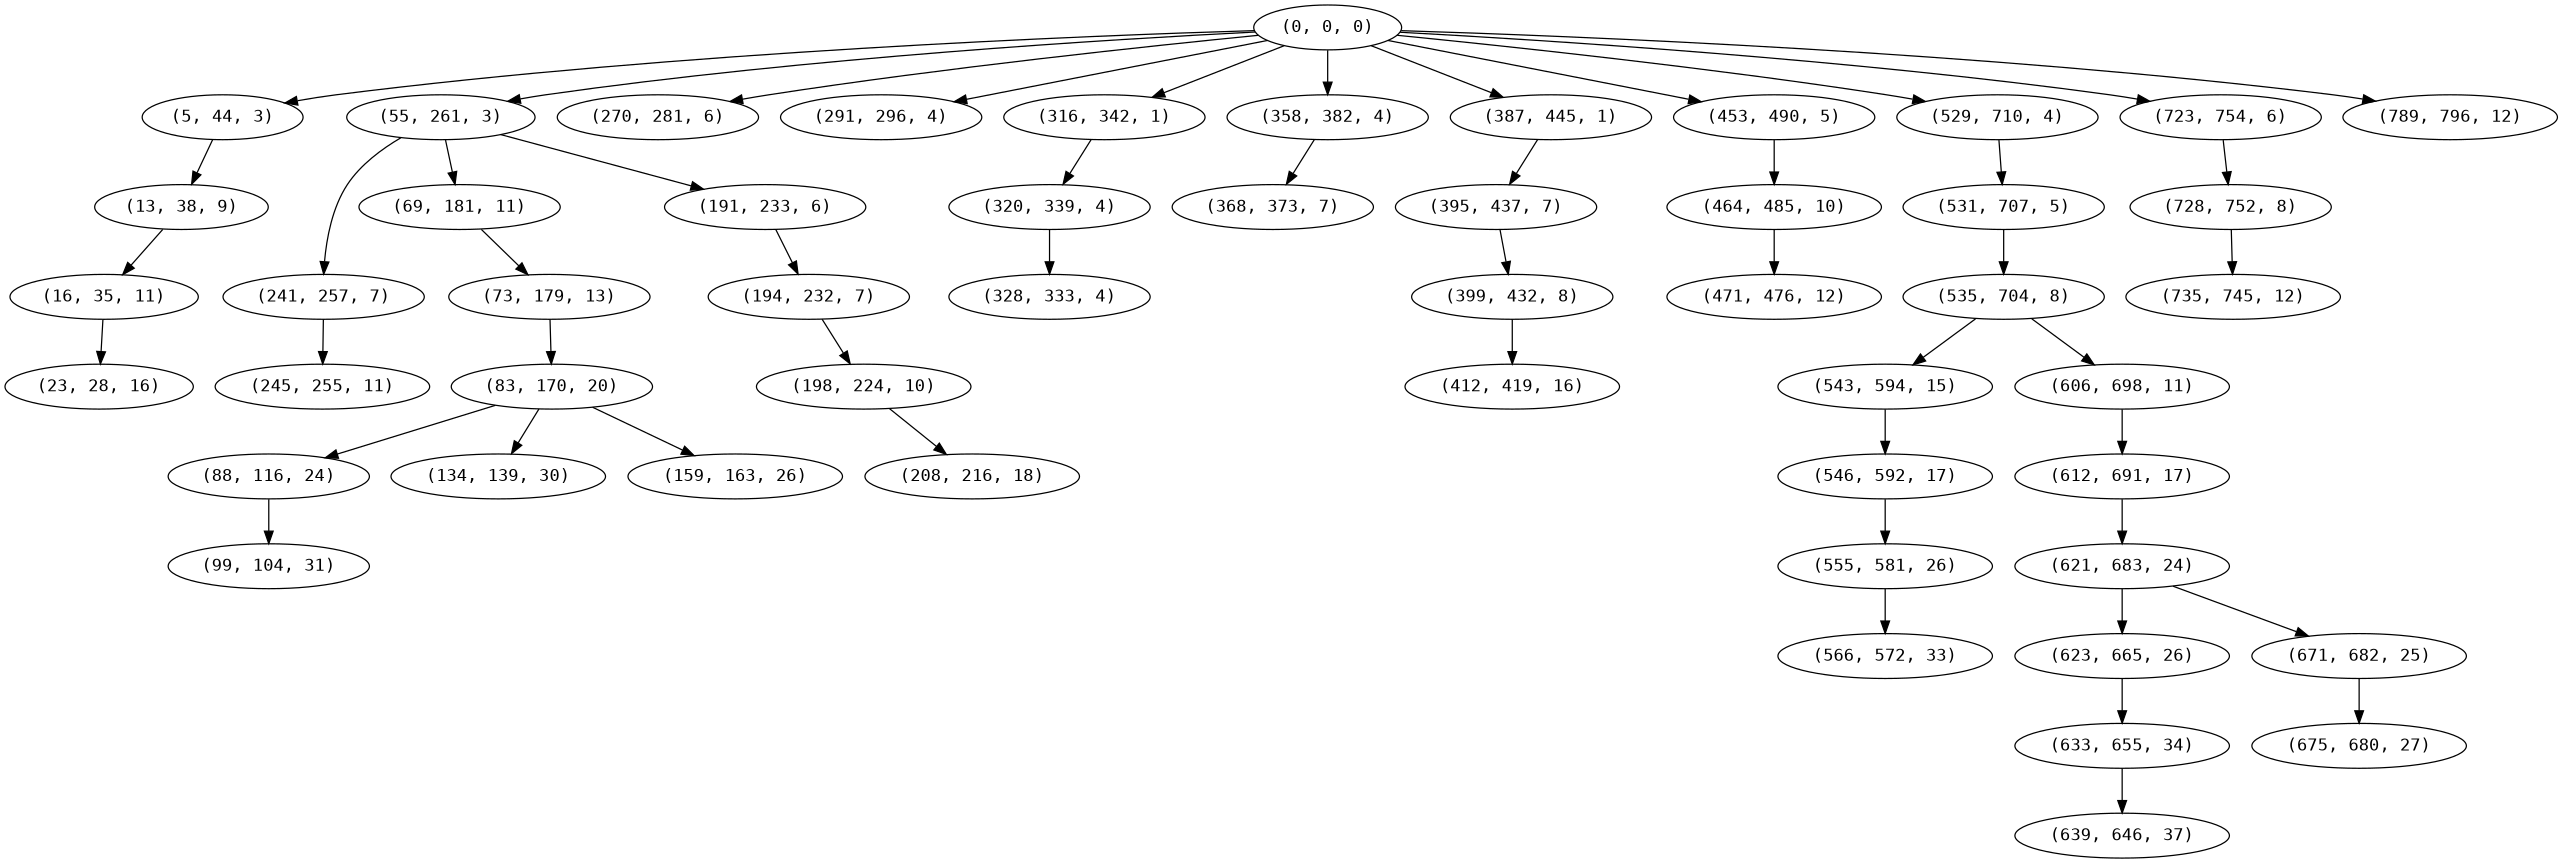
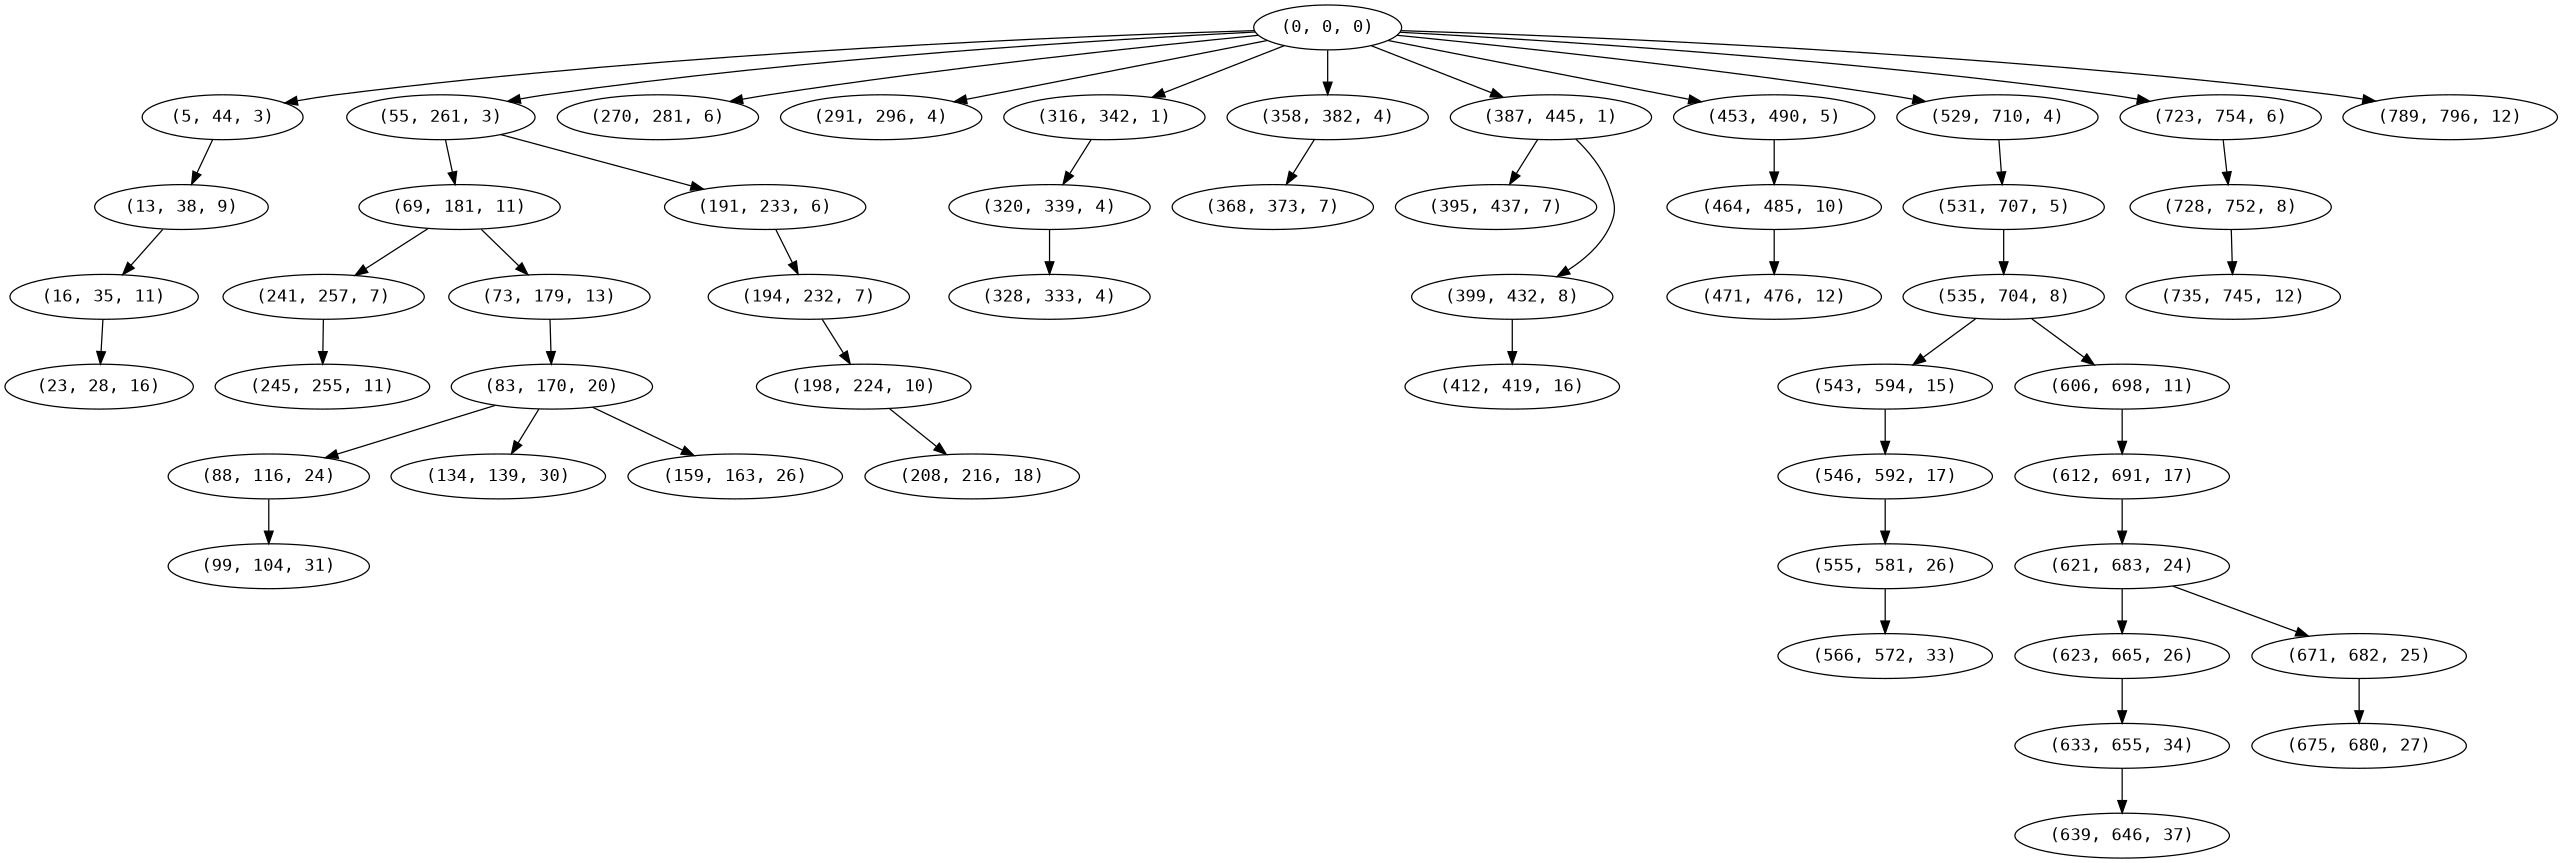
  digraph {
    fontname="DejaVu Sans Mono"
    node [fontname="DejaVu Sans Mono"]
    edge [fontname="DejaVu Sans Mono"]
    "(0, 0, 0)"
    "(5, 44, 3)"
    "(55, 261, 3)"
    "(270, 281, 6)"
    "(291, 296, 4)"
    "(316, 342, 1)"
    "(358, 382, 4)"
    "(387, 445, 1)"
    "(453, 490, 5)"
    "(529, 710, 4)"
    "(723, 754, 6)"
    "(789, 796, 12)"
    "(13, 38, 9)"
    "(69, 181, 11)"
    "(191, 233, 6)"
    "(241, 257, 7)"
    "(320, 339, 4)"
    n18 [label="(368, 373, 7)"]
    "(395, 437, 7)"
    "(464, 485, 10)"
    "(531, 707, 5)"
    "(728, 752, 8)"
    "(16, 35, 11)"
    "(23, 28, 16)"
    "(73, 179, 13)"
    "(194, 232, 7)"
    n27 [label="(245, 255, 11)"]
    "(83, 170, 20)"
    "(88, 116, 24)"
    "(134, 139, 30)"
    "(159, 163, 26)"
    "(99, 104, 31)"
    "(198, 224, 10)"
    "(208, 216, 18)"
    n35 [label="(328, 333, 4)"]
    "(399, 432, 8)"
    "(412, 419, 16)"
    "(471, 476, 12)"
    "(535, 704, 8)"
    "(543, 594, 15)"
    "(606, 698, 11)"
    "(546, 592, 17)"
    "(612, 691, 17)"
    "(555, 581, 26)"
    "(566, 572, 33)"
    "(621, 683, 24)"
    "(623, 665, 26)"
    "(671, 682, 25)"
    "(633, 655, 34)"
    "(675, 680, 27)"
    "(639, 646, 37)"
    "(735, 745, 12)"
    "(0, 0, 0)" -> "(5, 44, 3)"
    "(0, 0, 0)" -> "(55, 261, 3)"
    "(0, 0, 0)" -> "(270, 281, 6)"
    "(0, 0, 0)" -> "(291, 296, 4)"
    "(0, 0, 0)" -> "(316, 342, 1)"
    "(0, 0, 0)" -> "(358, 382, 4)"
    "(0, 0, 0)" -> "(387, 445, 1)"
    "(0, 0, 0)" -> "(453, 490, 5)"
    "(0, 0, 0)" -> "(529, 710, 4)"
    "(0, 0, 0)" -> "(723, 754, 6)"
    "(0, 0, 0)" -> "(789, 796, 12)"
    "(5, 44, 3)" -> "(13, 38, 9)"
    "(55, 261, 3)" -> "(69, 181, 11)"
    "(55, 261, 3)" -> "(191, 233, 6)"
-   "(55, 261, 3)" -> "(241, 257, 7)"
+   "(69, 181, 11)" -> "(241, 257, 7)"
    "(316, 342, 1)" -> "(320, 339, 4)"
    "(358, 382, 4)" -> n18
    "(387, 445, 1)" -> "(395, 437, 7)"
    "(453, 490, 5)" -> "(464, 485, 10)"
    "(529, 710, 4)" -> "(531, 707, 5)"
    "(723, 754, 6)" -> "(728, 752, 8)"
    "(13, 38, 9)" -> "(16, 35, 11)"
    "(69, 181, 11)" -> "(73, 179, 13)"
    "(191, 233, 6)" -> "(194, 232, 7)"
    "(241, 257, 7)" -> n27
    "(320, 339, 4)" -> n35
-   "(395, 437, 7)" -> "(399, 432, 8)"
+   "(387, 445, 1)" -> "(399, 432, 8)"
    "(464, 485, 10)" -> "(471, 476, 12)"
    "(531, 707, 5)" -> "(535, 704, 8)"
    "(728, 752, 8)" -> "(735, 745, 12)"
    "(16, 35, 11)" -> "(23, 28, 16)"
    "(73, 179, 13)" -> "(83, 170, 20)"
    "(194, 232, 7)" -> "(198, 224, 10)"
    "(83, 170, 20)" -> "(88, 116, 24)"
    "(83, 170, 20)" -> "(134, 139, 30)"
    "(83, 170, 20)" -> "(159, 163, 26)"
    "(88, 116, 24)" -> "(99, 104, 31)"
    "(198, 224, 10)" -> "(208, 216, 18)"
    "(399, 432, 8)" -> "(412, 419, 16)"
    "(535, 704, 8)" -> "(543, 594, 15)"
    "(535, 704, 8)" -> "(606, 698, 11)"
    "(543, 594, 15)" -> "(546, 592, 17)"
    "(606, 698, 11)" -> "(612, 691, 17)"
    "(546, 592, 17)" -> "(555, 581, 26)"
    "(612, 691, 17)" -> "(621, 683, 24)"
    "(555, 581, 26)" -> "(566, 572, 33)"
    "(621, 683, 24)" -> "(623, 665, 26)"
    "(621, 683, 24)" -> "(671, 682, 25)"
    "(623, 665, 26)" -> "(633, 655, 34)"
    "(671, 682, 25)" -> "(675, 680, 27)"
    "(633, 655, 34)" -> "(639, 646, 37)"
  }
